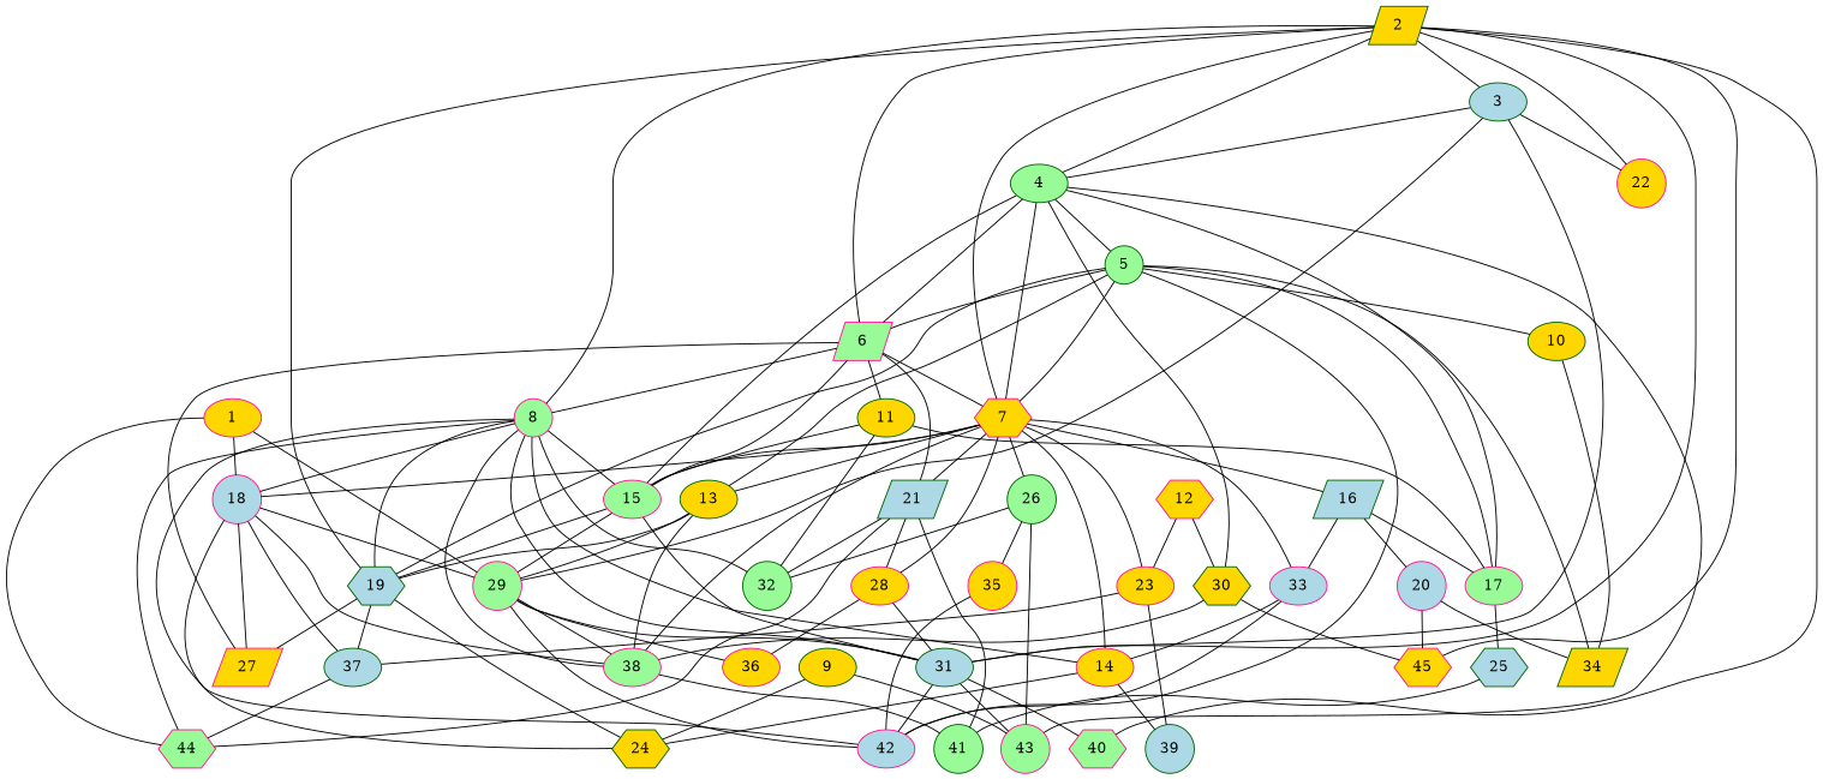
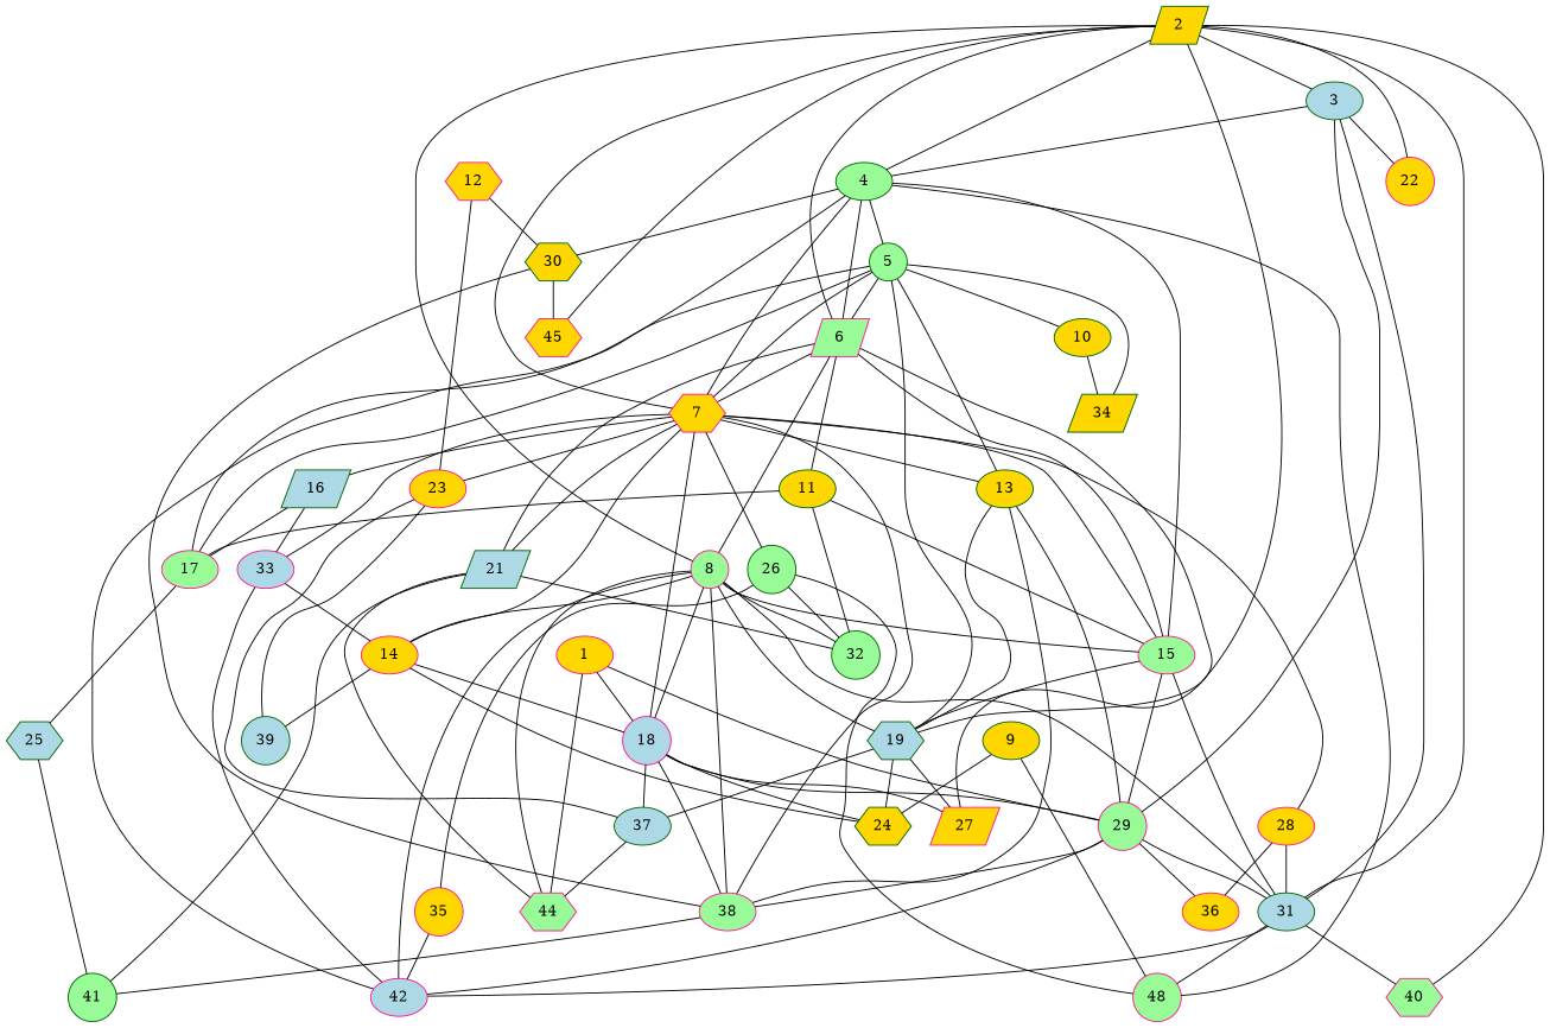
  graph {
    node [color=deeppink fillcolor=gold shape=ellipse style=filled]
    edge [weight=1.0]
    18 [fillcolor=lightblue shape=circle]
    1
    29 [fillcolor=palegreen shape=circle]
    44 [fillcolor=palegreen shape=hexagon]
    14
    24 [color=darkgreen shape=hexagon]
    39 [color=darkgreen fillcolor=lightblue shape=circle]
    27 [shape=parallelogram]
    38 [fillcolor=palegreen]
    37 [color=darkgreen fillcolor=lightblue]
    31 [color=darkgreen fillcolor=lightblue]
    42 [fillcolor=lightblue]
    36
    2 [color=darkgreen shape=parallelogram]
    3 [color=darkgreen fillcolor=lightblue]
    4 [color=darkgreen fillcolor=palegreen]
    6 [fillcolor=palegreen shape=parallelogram]
    7 [shape=hexagon]
    8 [fillcolor=palegreen shape=circle]
    19 [color=darkgreen fillcolor=lightblue shape=hexagon]
    22 [shape=circle]
    40 [fillcolor=palegreen shape=hexagon]
    45 [shape=hexagon]
    5 [color=darkgreen fillcolor=palegreen shape=circle]
    15 [fillcolor=palegreen]
    17 [fillcolor=palegreen]
    30 [color=darkgreen shape=hexagon]
-   43 [fillcolor=palegreen shape=circle]
+   43 [fillcolor=palegreen shape=circle label=48]
    11 [color=darkgreen]
    21 [color=darkgreen fillcolor=lightblue shape=parallelogram]
    13 [color=darkgreen]
    23
    16 [color=darkgreen fillcolor=lightblue shape=parallelogram]
    26 [color=darkgreen fillcolor=palegreen shape=circle]
    28
    33 [fillcolor=lightblue]
    32 [color=darkgreen fillcolor=palegreen shape=circle]
    10 [color=darkgreen]
    34 [color=darkgreen shape=parallelogram]
    25 [color=darkgreen fillcolor=lightblue shape=hexagon]
    41 [color=darkgreen fillcolor=palegreen shape=circle]
-   20 [fillcolor=lightblue shape=circle]
    35 [shape=circle]
    9 [color=darkgreen]
    12 [shape=hexagon]
    18 -- 29
    18 -- 24
    18 -- 27 [weight=2.0]
    18 -- 38
    18 -- 37
    1 -- 18
    1 -- 29
    1 -- 44
    29 -- 38
    29 -- 31
    29 -- 42
    29 -- 36
+   14 -- 18
    14 -- 24
    14 -- 39
    38 -- 41
    37 -- 44
    31 -- 42
    31 -- 40
    31 -- 43
    2 -- 31 [weight=2.0]
    2 -- 3
    2 -- 4
    2 -- 6
    2 -- 7
    2 -- 8 [weight=2.0]
    2 -- 19
    2 -- 22
    2 -- 40
    2 -- 45
    3 -- 29
    3 -- 31
    3 -- 4
    3 -- 22
    4 -- 6 [weight=3.0]
    4 -- 7 [weight=2.0]
    4 -- 5 [weight=2.0]
    4 -- 15 [weight=2.0]
    4 -- 17
    4 -- 30
    4 -- 43
    6 -- 27
    6 -- 7 [weight=3.0]
    6 -- 8
    6 -- 15
    6 -- 11
    6 -- 21
    7 -- 18 [weight=2.0]
    7 -- 14 [weight=2.0]
    7 -- 38
    7 -- 15
    7 -- 21
    7 -- 13
    7 -- 23
    7 -- 16
    7 -- 26
    7 -- 28
    7 -- 33
    8 -- 18
    8 -- 44
    8 -- 14
    8 -- 38
    8 -- 31
    8 -- 42
    8 -- 19
    8 -- 15
    8 -- 32 [weight=2.0]
    19 -- 24
    19 -- 27 [weight=2.0]
    19 -- 37
    5 -- 42
    5 -- 6 [weight=3.0]
    5 -- 7 [weight=2.0]
    5 -- 19
    5 -- 17
    5 -- 13 [weight=2.0]
    5 -- 10
    5 -- 34
    15 -- 29
    15 -- 31
    15 -- 19
    17 -- 25
    30 -- 38
    30 -- 45
    11 -- 15
    11 -- 17
    11 -- 32
    21 -- 44
-   21 -- 28
    21 -- 32
    21 -- 41
    13 -- 29
    13 -- 38
    13 -- 19
    23 -- 39
    23 -- 37
    16 -- 17
    16 -- 33
-   16 -- 20
    26 -- 43
    26 -- 32
    26 -- 35
    28 -- 31
    28 -- 36 [weight=2.0]
    33 -- 14
    33 -- 42
    10 -- 34
    25 -- 41
-   20 -- 45
-   20 -- 34
    35 -- 42
    9 -- 24
    9 -- 43
    12 -- 30
    12 -- 23
  }
